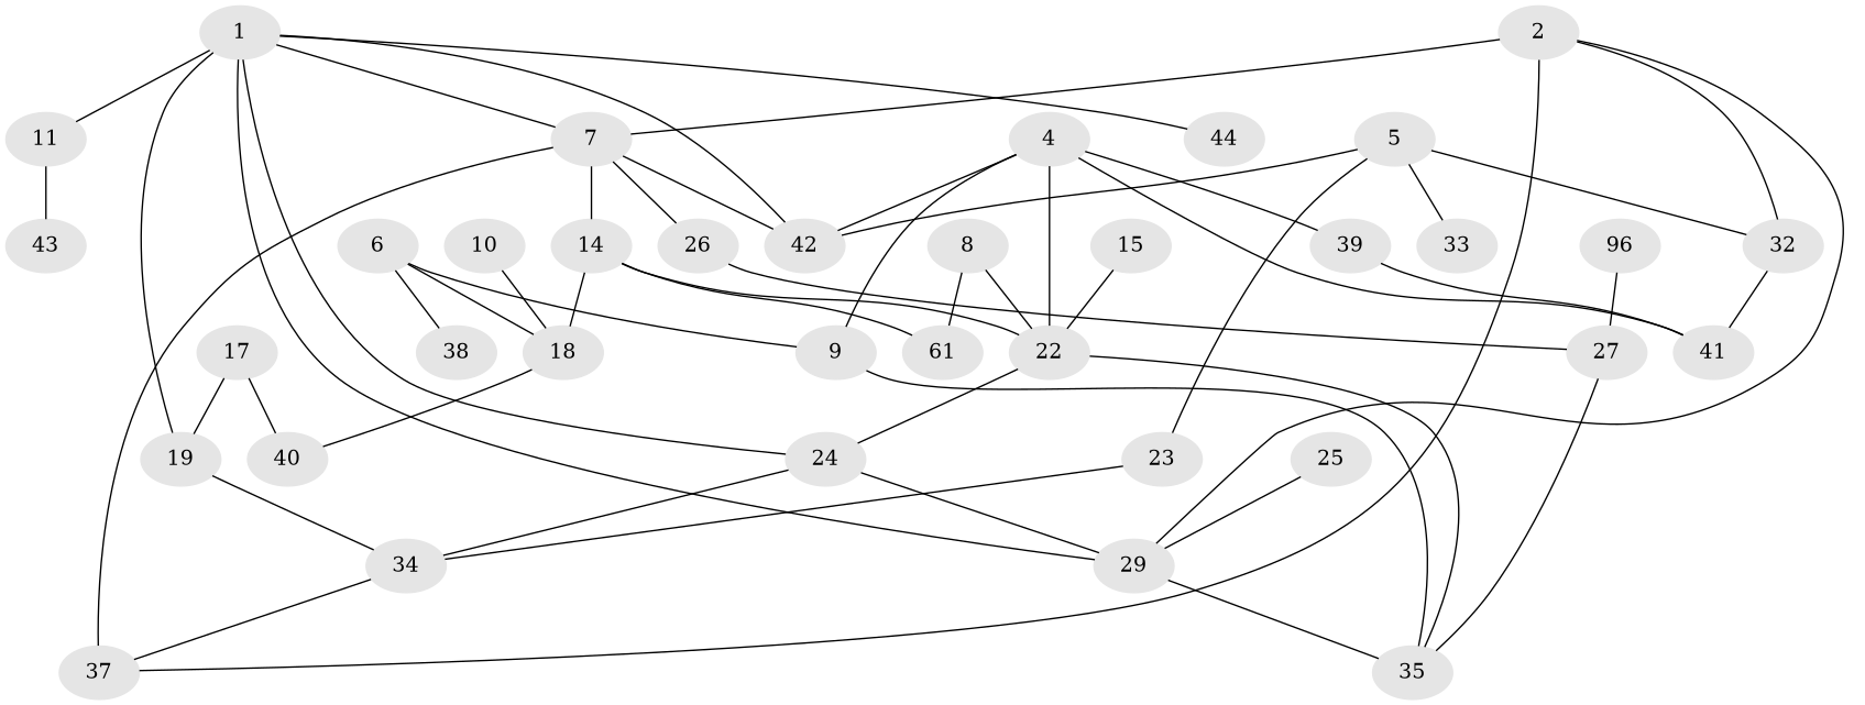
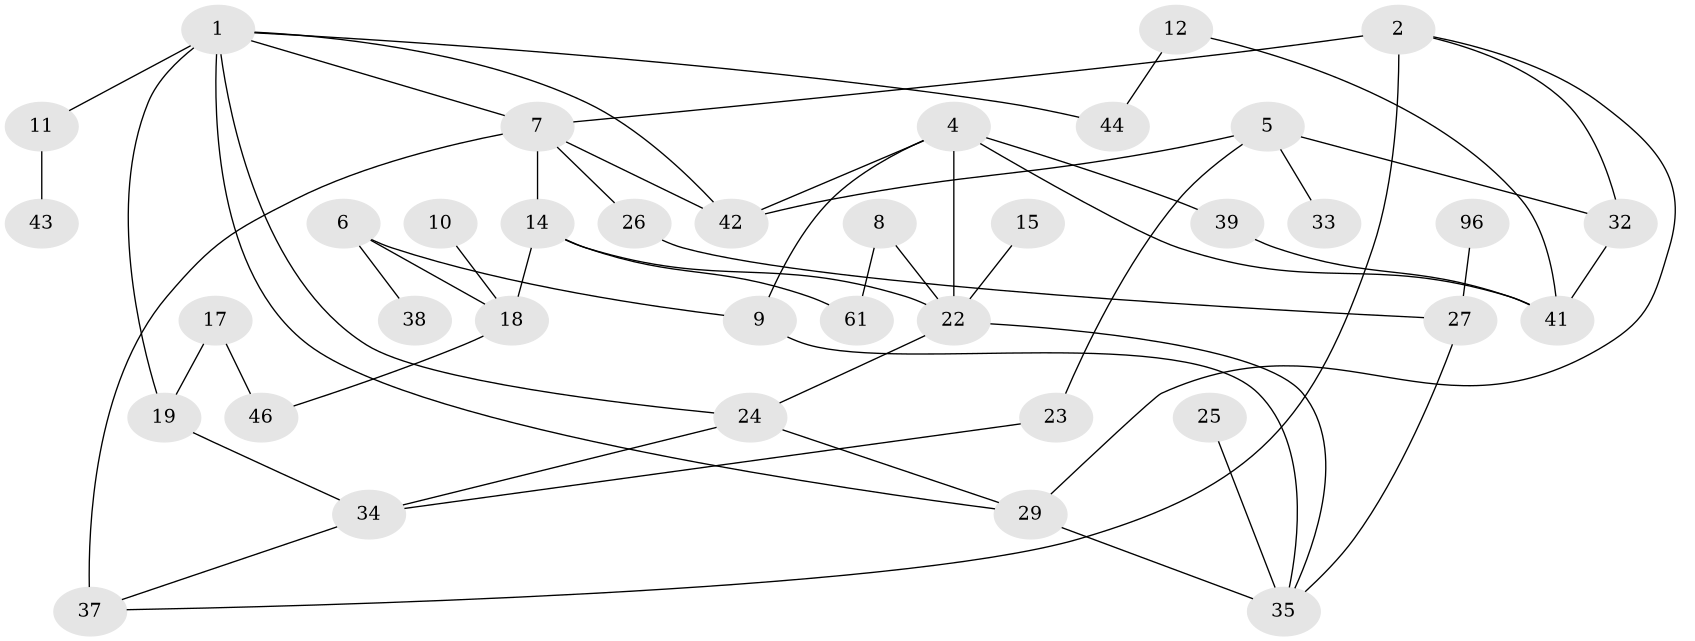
  graph {
    node [color=gray90 style=filled]
    edge [weight=1.0]
    1
    7
    11
    19
    24
    29
    42
    44
    37
    14
    26
    43
    34
    23
    35
    2
    32
    41
    n19 [label=8]
    n20 [label=61]
    22
    4
    9
    39
    5
    33
    6
    18
    38
-   40
+   40 [label=46]
    27
    10
+   12
    15
    n35 [label=96]
    17
    25
    1 -- 7
    1 -- 11
    1 -- 19
    1 -- 24
    1 -- 29 [weight=2.0]
    1 -- 42
    1 -- 44
    7 -- 42
    7 -- 37 [weight=3.0]
    7 -- 14
    7 -- 26
    11 -- 43
    19 -- 34
    24 -- 29
    24 -- 34
    29 -- 35
    14 -- n20
    14 -- 22
    14 -- 18
    26 -- 27
    34 -- 37
    23 -- 34
    2 -- 7 [weight=2.0]
    2 -- 29
    2 -- 37
    2 -- 32
    32 -- 41
    n19 -- n20
    n19 -- 22
    22 -- 24
    22 -- 35
    4 -- 42
    4 -- 41
    4 -- 22
    4 -- 9
    4 -- 39
    9 -- 35
    39 -- 41
    5 -- 42
    5 -- 23
    5 -- 32
    5 -- 33
    6 -- 9
    6 -- 18
    6 -- 38
    18 -- 40
    27 -- 35
    10 -- 18
+   12 -- 44
+   12 -- 41
    15 -- 22
    n35 -- 27
    17 -- 19
    17 -- 40
-   25 -- 29
+   25 -- 35
  }
